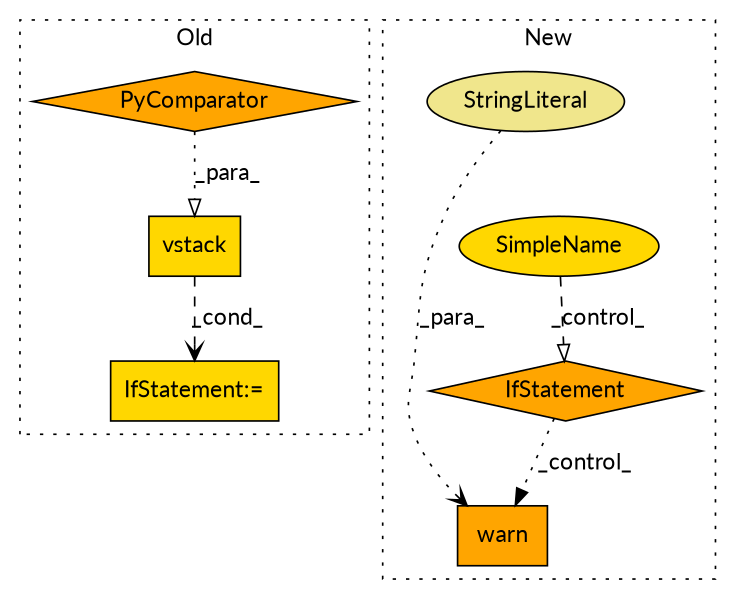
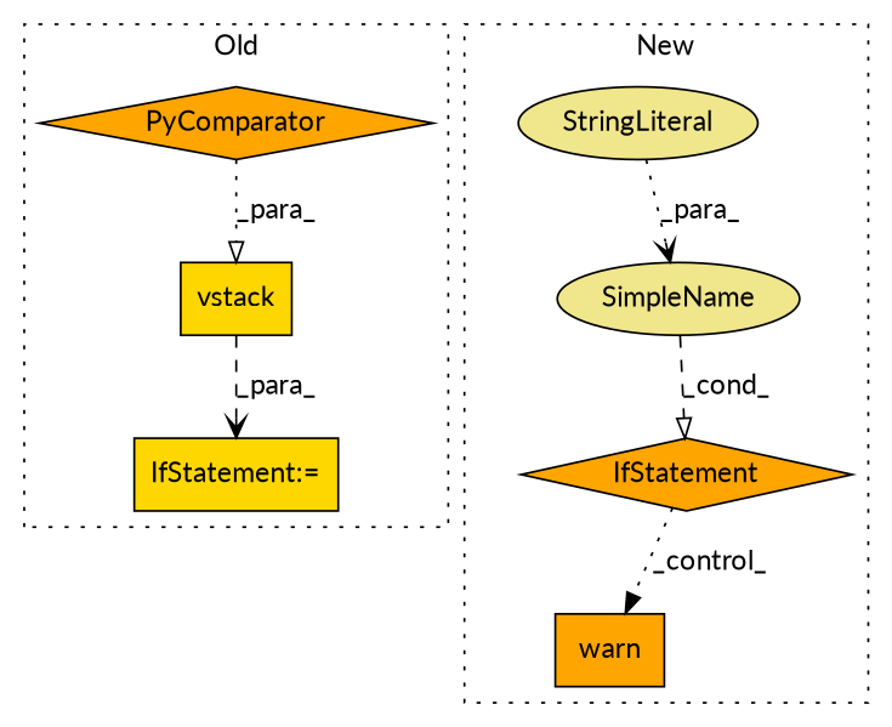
  digraph {
    fontname=Lato
    node [a=32 fillcolor=orange fontname=Lato shape=box style=filled]
    edge [arrowhead=vee fontname=Lato style=dotted]
    n1 [fillcolor=gold l="7,1" label=vstack s="1788,1796"]
    n2 [a=113 l=26 label=PyComparator s=1542 shape=diamond]
    n3 [a=7 fillcolor=gold l=14 label="IfStatement:=" s=1771]
    n4 [l="5,1" label=warn s="770,834"]
    n5 [a=25 l="8,2" label=IfStatement s="399,429" shape=diamond]
-   n6 [a=42 fillcolor=gold label=SimpleName shape=ellipse]
+   n6 [a=42 fillcolor=khaki label=SimpleName shape=ellipse]
    n7 [a=45 fillcolor=khaki l=59 label=StringLiteral s=775 shape=ellipse]
    subgraph cluster_1 {
      label=Old
      style=dotted
      n1
      n2
      n3
    }
    subgraph cluster_2 {
      label=New
      style=dotted
      n4
      n5
      n6
      n7
    }
-   n1 -> n3 [label=_cond_ style=dashed]
+   n1 -> n3 [label=_para_ style=dashed]
    n2 -> n1 [arrowhead=onormal label=_para_]
    n5 -> n4 [arrowhead=normal label=_control_]
-   n6 -> n5 [arrowhead=onormal label=_control_ style=dashed]
-   n7 -> n4 [label=_para_]
+   n6 -> n5 [arrowhead=onormal label=_cond_ style=dashed]
+   n7 -> n6 [label=_para_]
  }
